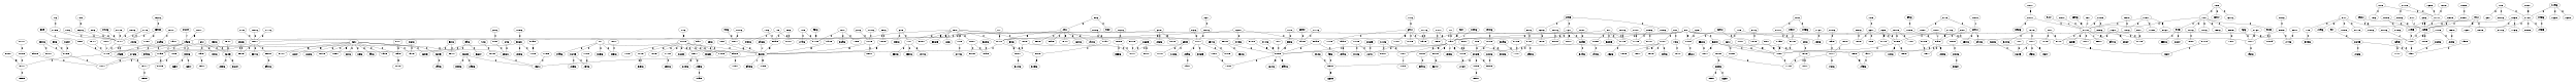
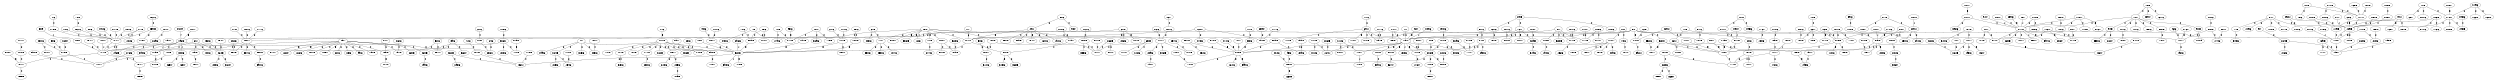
  graph {
    fontname="DejaVu Sans"
    node [fontname="DejaVu Sans"]
    edge [fontname="DejaVu Sans"]
    n1 [label="0_6"]
    n2 [label="275_5"]
    n3 [label="414_4"]
    n4 [label="1_7"]
    n5 [label="184_1"]
    n6 [label="361_2"]
    n7 [label="321_3"]
    n8 [label="2_4"]
    n9 [label="167_5"]
    n10 [label="199_6"]
    n11 [label="303_6"]
    n12 [label="345_6"]
    n13 [label="425_6"]
    n14 [label="457_6"]
    n15 [label="486_4"]
    n16 [label="398_6"]
    n17 [label="428_5"]
    n18 [label="3_4"]
    n19 [label="179_2"]
    n20 [label="214_5"]
    n21 [label="225_5"]
    n22 [label="274_5"]
    n23 [label="363_5"]
    n24 [label="388_3"]
    n25 [label="216_3"]
    n26 [label="447_4"]
    n27 [label="467_4"]
    n28 [label="400_4"]
    n29 [label="208_5"]
    n30 [label="311_5"]
    n31 [label="421_5"]
    n32 [label="438_6"]
    n33 [label="456_6"]
    n34 [label="490_6"]
    n35 [label="4_4"]
    n36 [label="5_0"]
    n37 [label="148_3"]
    n38 [label="196_2"]
    n39 [label="360_1"]
    n40 [label="374_2"]
    n41 [label="473_2"]
    n42 [label="396_4"]
    n43 [label="229_3"]
    n44 [label="256_4"]
    n45 [label="424_3"]
    n46 [label="301_6"]
    n47 [label="390_6"]
    n48 [label="413_2"]
    n49 [label="435_3"]
    n50 [label="403_4"]
    n51 [label="426_7"]
    n52 [label="495_4"]
    n53 [label="6_4"]
    n54 [label="111_6"]
    n55 [label="164_5"]
    n56 [label="209_5"]
    n57 [label="364_7"]
    n58 [label="451_6"]
    n59 [label="251_7"]
    n60 [label="302_5"]
    n61 [label="478_4"]
    n62 [label="7_5"]
    n63 [label="175_6"]
    n64 [label="347_3"]
    n65 [label="8_5"]
    n66 [label="70_6"]
    n67 [label="110_4"]
    n68 [label="287_7"]
    n69 [label="119_6"]
    n70 [label="232_5"]
    n71 [label="238_7"]
    n72 [label="357_5"]
    n73 [label="9_7"]
    n74 [label="267_5"]
    n75 [label="416_6"]
    n76 [label="10_5"]
    n77 [label="479_6"]
    n78 [label="11_8"]
    n79 [label="53_6"]
    n80 [label="12_5"]
    n81 [label="195_6"]
    n82 [label="241_4"]
    n83 [label="317_3"]
    n84 [label="13_4"]
    n85 [label="369_6"]
    n86 [label="445_5"]
    n87 [label="14_5"]
    n88 [label="26_4"]
    n89 [label="481_6"]
    n90 [label="213_5"]
    n91 [label="15_2"]
    n92 [label="46_6"]
    n93 [label="71_5"]
    n94 [label="77_4"]
    n95 [label="182_3"]
    n96 [label="270_4"]
    n97 [label="283_4"]
    n98 [label="315_7"]
    n99 [label="336_5"]
    n100 [label="277_6"]
    n101 [label="153_6"]
    n102 [label="330_6"]
    n103 [label="417_6"]
    n104 [label="258_4"]
    n105 [label="487_4"]
    n106 [label="371_5"]
    n107 [label="306_5"]
    n108 [label="459_6"]
    n109 [label="381_5"]
    n110 [label="439_5"]
    n111 [label="16_5"]
    n112 [label="17_6"]
    n113 [label="101_3"]
    n114 [label="395_5"]
    n115 [label="143_5"]
    n116 [label="146_5"]
    n117 [label="183_4"]
    n118 [label="186_5"]
    n119 [label="204_5"]
    n120 [label="240_5"]
    n121 [label="244_5"]
    n122 [label="482_5"]
    n123 [label="18_6"]
    n124 [label="496_5"]
-   n125 [label="16_4"]
+   n125 [label="19_4"]
    n126 [label="22_6"]
    n127 [label="23_6"]
    n128 [label="99_6"]
    n129 [label="139_5"]
    n130 [label="152_5"]
    n131 [label="155_7"]
    n132 [label="161_5"]
    n133 [label="261_5"]
    n134 [label="291_5"]
    n135 [label="377_7"]
    n136 [label="462_7"]
    n137 [label="466_6"]
    n138 [label="497_5"]
    n139 [label="314_8"]
    n140 [label="499_6"]
    n141 [label="20_5"]
    n142 [label="45_6"]
    n143 [label="407_4"]
    n144 [label="429_3"]
    n145 [label="21_6"]
    n146 [label="157_5"]
    n147 [label="411_7"]
    n148 [label="444_3"]
    n149 [label="24_7"]
    n150 [label="432_5"]
    n151 [label="25_6"]
    n152 [label="120_7"]
    n153 [label="359_5"]
    n154 [label="27_5"]
    n155 [label="484_6"]
    n156 [label="28_6"]
    n157 [label="475_7"]
    n158 [label="29_5"]
    n159 [label="76_4"]
    n160 [label="138_6"]
    n161 [label="168_6"]
    n162 [label="108_7"]
    n163 [label="169_5"]
    n164 [label="328_5"]
    n165 [label="431_8"]
    n166 [label="30_6"]
    n167 [label="373_5"]
    n168 [label="31_9"]
    n169 [label="83_5"]
    n170 [label="32_6"]
    n171 [label="49_4"]
    n172 [label="98_7"]
    n173 [label="351_5"]
    n174 [label="389_5"]
    n175 [label="434_7"]
    n176 [label="460_6"]
    n177 [label="494_6"]
    n178 [label="33_7"]
    n179 [label="224_5"]
    n180 [label="34_7"]
    n181 [label="35_7"]
    n182 [label="247_3"]
    n183 [label="422_4"]
    n184 [label="268_5"]
    n185 [label="355_7"]
    n186 [label="397_6"]
    n187 [label="408_4"]
    n188 [label="36_6"]
    n189 [label="37_4"]
    n190 [label="47_5"]
    n191 [label="207_5"]
    n192 [label="409_6"]
    n193 [label="415_5"]
    n194 [label="375_6"]
    n195 [label="38_4"]
    n196 [label="105_5"]
    n197 [label="379_3"]
    n198 [label="284_6"]
    n199 [label="405_4"]
    n200 [label="430_6"]
    n201 [label="39_6"]
    n202 [label="145_5"]
    n203 [label="40_7"]
    n204 [label="264_5"]
    n205 [label="41_5"]
    n206 [label="65_7"]
    n207 [label="278_4"]
    n208 [label="282_6"]
    n209 [label="498_5"]
    n210 [label="358_5"]
    n211 [label="42_5"]
    n212 [label="66_4"]
    n213 [label="325_3"]
    n214 [label="88_5"]
    n215 [label="480_5"]
    n216 [label="43_5"]
    n217 [label="73_4"]
    n218 [label="189_7"]
    n219 [label="461_6"]
    n220 [label="91_5"]
    n221 [label="97_5"]
    n222 [label="201_6"]
    n223 [label="304_6"]
    n224 [label="323_5"]
    n225 [label="453_6"]
    n226 [label="44_6"]
    n227 [label="69_4"]
    n228 [label="140_7"]
    n229 [label="340_5"]
    n230 [label="394_5"]
    n231 [label="471_5"]
    n232 [label="48_4"]
    n233 [label="442_5"]
    n234 [label="399_6"]
    n235 [label="464_6"]
    n236 [label="50_6"]
    n237 [label="344_6"]
    n238 [label="51_4"]
    n239 [label="404_5"]
    n240 [label="52_6"]
    n241 [label="337_7"]
    n242 [label="54_6"]
    n243 [label="187_5"]
    n244 [label="55_7"]
    n245 [label="56_5"]
    n246 [label="124_8"]
    n247 [label="433_5"]
    n248 [label="441_6"]
    n249 [label="57_5"]
    n250 [label="158_7"]
    n251 [label="219_4"]
    n252 [label="250_6"]
    n253 [label="294_6"]
    n254 [label="58_6"]
    n255 [label="84_5"]
    n256 [label="295_6"]
    n257 [label="59_7"]
    n258 [label="60_6"]
    n259 [label="227_5"]
    n260 [label="350_7"]
    n261 [label="61_5"]
    n262 [label="185_4"]
    n263 [label="254_8"]
    n264 [label="436_6"]
    n265 [label="335_5"]
    n266 [label="352_5"]
    n267 [label="387_6"]
    n268 [label="62_6"]
    n269 [label="81_5"]
    n270 [label="63_5"]
    n271 [label="142_6"]
    n272 [label="217_7"]
    n273 [label="64_5"]
    n274 [label="318_6"]
    n275 [label="67_6"]
    n276 [label="68_6"]
    n277 [label="72_6"]
    n278 [label="203_9"]
    n279 [label="246_7"]
    n280 [label="353_6"]
    n281 [label="458_7"]
    n282 [label="443_7"]
    n283 [label="74_6"]
    n284 [label="237_5"]
    n285 [label="75_8"]
    n286 [label="349_6"]
    n287 [label="78_8"]
    n288 [label="236_6"]
    n289 [label="79_4"]
    n290 [label="334_5"]
    n291 [label="449_3"]
    n292 [label="465_7"]
    n293 [label="80_5"]
    n294 [label="233_5"]
    n295 [label="383_5"]
    n296 [label="423_5"]
    n297 [label="82_6"]
    n298 [label="437_4"]
    n299 [label="454_4"]
    n300 [label="85_6"]
    n301 [label="181_5"]
    n302 [label="86_7"]
    n303 [label="122_6"]
    n304 [label="87_5"]
    n305 [label="89_6"]
    n306 [label="366_7"]
    n307 [label="90_6"]
    n308 [label="113_4"]
    n309 [label="92_7"]
    n310 [label="93_6"]
    n311 [label="94_7"]
    n312 [label="95_6"]
    n313 [label="463_8"]
    n314 [label="96_6"]
    n315 [label="492_6"]
    n316 [label="100_6"]
    n317 [label="248_6"]
    n318 [label="485_6"]
    n319 [label="348_6"]
    n320 [label="288_6"]
    n321 [label="102_6"]
    n322 [label="103_4"]
    n323 [label="316_7"]
    n324 [label="402_6"]
    n325 [label="448_5"]
    n326 [label="104_6"]
    n327 [label="386_7"]
    n328 [label="106_6"]
    n329 [label="135_5"]
    n330 [label="333_6"]
    n331 [label="107_5"]
    n332 [label="114_6"]
    n333 [label="109_6"]
    n334 [label="112_7"]
    n335 [label="115_8"]
    n336 [label="116_4"]
    n337 [label="286_7"]
    n338 [label="117_6"]
    n339 [label="118_7"]
    n340 [label="121_7"]
    n341 [label="211_4"]
    n342 [label="392_6"]
    n343 [label="123_6"]
    n344 [label="125_6"]
    n345 [label="326_4"]
    n346 [label="470_5"]
    n347 [label="488_6"]
    n348 [label="126_5"]
-   n349 [label="150_6"]
    n350 [label="298_6"]
    n351 [label="127_7"]
    n352 [label="188_5"]
    n353 [label="128_7"]
    n354 [label="129_4"]
    n355 [label="130_6"]
    n356 [label="131_5"]
    n357 [label="440_7"]
    n358 [label="132_6"]
    n359 [label="133_5"]
    n360 [label="385_4"]
    n361 [label="134_7"]
    n362 [label="269_6"]
    n363 [label="136_6"]
    n364 [label="159_5"]
    n365 [label="173_7"]
    n366 [label="137_5"]
    n367 [label="220_4"]
    n368 [label="341_6"]
    n369 [label="293_6"]
    n370 [label="406_7"]
    n371 [label="141_5"]
    n372 [label="420_6"]
    n373 [label="144_6"]
    n374 [label="382_7"]
    n375 [label="410_8"]
    n376 [label="147_6"]
    n377 [label="290_5"]
    n378 [label="149_6"]
    n379 [label="166_8"]
    n380 [label="262_8"]
    n381 [label="151_7"]
    n382 [label="154_7"]
    n383 [label="156_5"]
    n384 [label="372_6"]
    n385 [label="446_6"]
    n386 [label="160_7"]
    n387 [label="162_6"]
    n388 [label="163_4"]
    n389 [label="178_6"]
    n390 [label="165_5"]
    n391 [label="170_4"]
    n392 [label="285_5"]
    n393 [label="171_8"]
    n394 [label="172_9"]
    n395 [label="174_6"]
    n396 [label="176_7"]
    n397 [label="177_6"]
    n398 [label="309_6"]
    n399 [label="367_7"]
    n400 [label="476_7"]
    n401 [label="180_6"]
    n402 [label="300_7"]
    n403 [label="419_5"]
    n404 [label="343_6"]
+   n405 [label="362_5"]
    n406 [label="391_6"]
    n407 [label="483_5"]
    n408 [label="190_6"]
    n409 [label="210_5"]
    n410 [label="312_6"]
    n411 [label="191_7"]
    n412 [label="192_4"]
    n413 [label="243_6"]
    n414 [label="193_5"]
    n415 [label="194_6"]
    n416 [label="365_7"]
    n417 [label="468_7"]
    n418 [label="197_7"]
    n419 [label="276_6"]
    n420 [label="198_6"]
    n421 [label="200_7"]
    n422 [label="202_5"]
    n423 [label="253_6"]
    n424 [label="205_5"]
    n425 [label="245_6"]
    n426 [label="206_6"]
    n427 [label="212_6"]
    n428 [label="289_5"]
    n429 [label="427_4"]
    n430 [label="215_4"]
    n431 [label="452_7"]
    n432 [label="218_6"]
    n433 [label="313_5"]
    n434 [label="477_6"]
    n435 [label="493_6"]
    n436 [label="221_6"]
    n437 [label="222_6"]
    n438 [label="279_4"]
    n439 [label="223_7"]
    n440 [label="226_5"]
    n441 [label="228_6"]
    n442 [label="230_8"]
    n443 [label="472_6"]
    n444 [label="231_5"]
    n445 [label="263_6"]
    n446 [label="265_7"]
    n447 [label="450_7"]
    n448 [label="234_4"]
    n449 [label="235_6"]
    n450 [label="327_7"]
    n451 [label="239_6"]
    n452 [label="242_6"]
    n453 [label="249_5"]
    n454 [label="252_5"]
    n455 [label="255_8"]
    n456 [label="257_6"]
    n457 [label="259_7"]
    n458 [label="260_6"]
    n459 [label="266_5"]
    n460 [label="320_7"]
    n461 [label="491_7"]
    n462 [label="271_6"]
    n463 [label="272_5"]
    n464 [label="332_6"]
    n465 [label="273_5"]
    n466 [label="280_7"]
    n467 [label="281_5"]
    n468 [label="292_7"]
    n469 [label="296_6"]
    n470 [label="297_5"]
    n471 [label="299_8"]
    n472 [label="489_6"]
    n473 [label="305_7"]
    n474 [label="307_5"]
    n475 [label="308_7"]
    n476 [label="310_5"]
    n477 [label="319_8"]
    n478 [label="322_5"]
    n479 [label="324_6"]
    n480 [label="329_6"]
    n481 [label="331_5"]
    n482 [label="354_6"]
    n483 [label="338_8"]
    n484 [label="339_5"]
    n485 [label="342_8"]
    n486 [label="346_6"]
    n487 [label="356_6"]
    n488 [label="368_6"]
    n489 [label="370_5"]
    n490 [label="376_7"]
    n491 [label="378_8"]
    n492 [label="380_7"]
    n493 [label="384_6"]
    n494 [label="393_5"]
    n495 [label="401_5"]
    n496 [label="455_5"]
    n497 [label="412_7"]
    n498 [label="418_7"]
    n499 [label="469_5"]
    n500 [label="474_7"]
    n1 -- n2 [label=1]
    n2 -- n3 [label=1]
    n3 -- n45 [label=1]
    n3 -- n124 [label=1]
    n4 -- n5 [label=6]
    n5 -- n6 [label=1]
    n5 -- n7 [label=2]
    n6 -- n15 [label=2]
    n6 -- n16 [label=4]
    n6 -- n17 [label=3]
    n7 -- n404 [label=3]
+   n7 -- n405 [label=2]
    n8 -- n6 [label=2]
    n8 -- n9 [label=1]
    n8 -- n10 [label=2]
    n8 -- n11 [label=2]
    n8 -- n12 [label=2]
    n9 -- n13 [label=1]
    n9 -- n14 [label=1]
    n18 -- n19 [label=2]
    n18 -- n20 [label=1]
    n18 -- n21 [label=1]
    n18 -- n22 [label=1]
    n18 -- n23 [label=1]
    n19 -- n24 [label=1]
    n19 -- n25 [label=1]
    n19 -- n26 [label=2]
    n19 -- n27 [label=2]
    n19 -- n28 [label=2]
    n19 -- n29 [label=3]
    n19 -- n30 [label=3]
    n19 -- n31 [label=3]
    n19 -- n32 [label=4]
    n20 -- n33 [label=1]
    n21 -- n34 [label=1]
    n24 -- n233 [label=2]
    n24 -- n234 [label=3]
    n24 -- n235 [label=3]
    n25 -- n294 [label=2]
    n25 -- n295 [label=2]
    n25 -- n296 [label=2]
    n28 -- n375 [label=4]
    n29 -- n398 [label=1]
    n30 -- n399 [label=2]
    n31 -- n400 [label=2]
    n35 -- n19 [label=2]
    n36 -- n5 [label=1]
    n36 -- n19 [label=2]
    n36 -- n37 [label=3]
    n36 -- n38 [label=2]
    n36 -- n39 [label=1]
    n36 -- n40 [label=2]
    n36 -- n41 [label=2]
    n37 -- n42 [label=1]
    n38 -- n43 [label=1]
    n38 -- n44 [label=2]
    n38 -- n45 [label=1]
    n38 -- n46 [label=4]
    n38 -- n47 [label=4]
    n39 -- n48 [label=1]
    n39 -- n49 [label=2]
    n39 -- n50 [label=3]
    n40 -- n51 [label=5]
    n41 -- n52 [label=2]
    n43 -- n60 [label=2]
    n43 -- n61 [label=1]
    n45 -- n298 [label=1]
    n45 -- n299 [label=1]
    n46 -- n416 [label=1]
    n46 -- n417 [label=1]
    n48 -- n148 [label=1]
    n49 -- n435 [label=3]
    n53 -- n43 [label=1]
    n53 -- n54 [label=2]
    n53 -- n55 [label=1]
    n53 -- n56 [label=1]
    n55 -- n57 [label=2]
    n55 -- n58 [label=1]
    n56 -- n59 [label=2]
    n62 -- n63 [label=1]
    n62 -- n64 [label=2]
    n65 -- n66 [label=1]
    n65 -- n67 [label=1]
    n66 -- n68 [label=1]
    n67 -- n24 [label=1]
    n67 -- n69 [label=2]
    n67 -- n70 [label=1]
    n67 -- n71 [label=3]
    n67 -- n72 [label=1]
    n73 -- n74 [label=2]
    n74 -- n52 [label=1]
    n74 -- n75 [label=1]
    n76 -- n64 [label=2]
    n76 -- n77 [label=1]
    n78 -- n79 [label=2]
    n79 -- n24 [label=3]
    n80 -- n81 [label=1]
    n80 -- n82 [label=1]
    n82 -- n83 [label=1]
    n83 -- n48 [label=1]
    n84 -- n64 [label=1]
    n84 -- n85 [label=2]
    n84 -- n86 [label=1]
    n87 -- n88 [label=1]
    n87 -- n89 [label=1]
    n88 -- n48 [label=2]
    n88 -- n90 [label=1]
    n91 -- n5 [label=1]
    n91 -- n64 [label=1]
    n91 -- n92 [label=4]
    n91 -- n93 [label=3]
    n91 -- n94 [label=2]
    n91 -- n95 [label=1]
    n91 -- n96 [label=2]
    n91 -- n97 [label=2]
    n91 -- n98 [label=5]
    n91 -- n99 [label=3]
    n93 -- n100 [label=1]
    n94 -- n101 [label=2]
    n94 -- n102 [label=2]
    n94 -- n103 [label=2]
    n95 -- n104 [label=1]
    n95 -- n105 [label=1]
    n96 -- n106 [label=1]
    n96 -- n107 [label=1]
    n96 -- n108 [label=2]
    n97 -- n109 [label=1]
    n97 -- n110 [label=1]
    n104 -- n237 [label=2]
    n108 -- n461 [label=1]
    n111 -- n37 [label=2]
    n112 -- n113 [label=3]
    n113 -- n6 [label=1]
    n113 -- n114 [label=2]
    n113 -- n115 [label=2]
    n113 -- n116 [label=2]
    n113 -- n117 [label=1]
    n113 -- n118 [label=2]
    n113 -- n119 [label=2]
    n113 -- n120 [label=2]
    n113 -- n121 [label=2]
    n113 -- n122 [label=2]
    n114 -- n157 [label=2]
    n117 -- n317 [label=2]
    n117 -- n318 [label=2]
    n119 -- n319 [label=1]
    n121 -- n320 [label=1]
    n123 -- n3 [label=2]
    n125 -- n43 [label=1]
    n125 -- n126 [label=2]
    n125 -- n127 [label=2]
    n125 -- n128 [label=2]
    n125 -- n129 [label=1]
    n125 -- n130 [label=1]
    n125 -- n131 [label=3]
    n125 -- n132 [label=1]
    n125 -- n133 [label=1]
    n125 -- n134 [label=1]
    n125 -- n135 [label=3]
    n125 -- n136 [label=3]
    n125 -- n137 [label=2]
    n125 -- n138 [label=1]
    n129 -- n139 [label=3]
    n132 -- n140 [label=1]
    n141 -- n142 [label=1]
    n141 -- n143 [label=1]
    n143 -- n144 [label=1]
    n144 -- n41 [label=1]
    n144 -- n150 [label=2]
    n145 -- n146 [label=1]
    n146 -- n147 [label=2]
    n146 -- n148 [label=2]
    n149 -- n144 [label=4]
    n151 -- n152 [label=1]
    n151 -- n153 [label=1]
    n153 -- n6 [label=3]
    n154 -- n3 [label=1]
    n154 -- n155 [label=1]
    n156 -- n114 [label=1]
    n158 -- n159 [label=1]
    n158 -- n160 [label=1]
    n158 -- n161 [label=1]
    n159 -- n19 [label=2]
    n159 -- n162 [label=3]
    n159 -- n163 [label=1]
    n159 -- n164 [label=1]
    n161 -- n165 [label=2]
    n163 -- n286 [label=1]
    n166 -- n167 [label=1]
    n167 -- n61 [label=1]
    n168 -- n169 [label=4]
    n169 -- n45 [label=2]
    n170 -- n171 [label=2]
    n170 -- n172 [label=1]
    n171 -- n5 [label=3]
    n171 -- n173 [label=1]
    n171 -- n174 [label=1]
    n171 -- n175 [label=3]
    n171 -- n176 [label=2]
    n171 -- n177 [label=2]
    n178 -- n179 [label=2]
    n180 -- n129 [label=2]
    n181 -- n182 [label=4]
    n182 -- n40 [label=1]
    n182 -- n183 [label=1]
    n182 -- n184 [label=2]
    n182 -- n185 [label=4]
    n182 -- n186 [label=3]
    n182 -- n187 [label=1]
    n183 -- n315 [label=2]
    n188 -- n96 [label=2]
    n189 -- n144 [label=1]
    n189 -- n190 [label=1]
    n189 -- n191 [label=1]
    n189 -- n192 [label=2]
    n189 -- n193 [label=1]
    n190 -- n194 [label=1]
    n195 -- n196 [label=1]
    n195 -- n197 [label=1]
    n196 -- n198 [label=1]
    n197 -- n48 [label=1]
    n197 -- n199 [label=1]
    n197 -- n200 [label=3]
    n198 -- n327 [label=1]
    n201 -- n202 [label=1]
    n202 -- n197 [label=2]
    n203 -- n204 [label=2]
    n205 -- n206 [label=2]
    n205 -- n207 [label=1]
    n205 -- n208 [label=1]
    n207 -- n144 [label=1]
    n207 -- n209 [label=1]
    n207 -- n210 [label=1]
    n211 -- n212 [label=1]
    n212 -- n213 [label=1]
    n212 -- n214 [label=1]
    n212 -- n215 [label=1]
    n213 -- n48 [label=1]
    n213 -- n247 [label=2]
    n213 -- n248 [label=3]
    n216 -- n217 [label=1]
    n216 -- n218 [label=2]
    n216 -- n219 [label=1]
    n217 -- n182 [label=1]
    n217 -- n220 [label=1]
    n217 -- n221 [label=1]
    n217 -- n222 [label=2]
    n217 -- n223 [label=2]
    n217 -- n224 [label=1]
    n217 -- n225 [label=2]
    n220 -- n278 [label=4]
    n221 -- n279 [label=2]
    n221 -- n280 [label=1]
    n223 -- n281 [label=1]
    n224 -- n282 [label=2]
    n226 -- n227 [label=2]
    n227 -- n19 [label=2]
    n227 -- n228 [label=3]
    n227 -- n229 [label=1]
    n227 -- n230 [label=1]
    n227 -- n231 [label=1]
    n232 -- n24 [label=1]
    n236 -- n104 [label=2]
    n238 -- n40 [label=2]
    n238 -- n239 [label=1]
    n240 -- n133 [label=1]
    n240 -- n241 [label=1]
    n242 -- n243 [label=1]
    n244 -- n48 [label=5]
    n245 -- n213 [label=2]
    n245 -- n246 [label=3]
    n249 -- n250 [label=2]
    n249 -- n251 [label=1]
    n251 -- n213 [label=1]
    n251 -- n252 [label=2]
    n251 -- n253 [label=2]
    n254 -- n255 [label=1]
    n255 -- n26 [label=1]
    n255 -- n256 [label=1]
    n257 -- n115 [label=2]
    n258 -- n259 [label=1]
    n259 -- n6 [label=3]
    n259 -- n260 [label=2]
    n261 -- n262 [label=1]
    n261 -- n263 [label=3]
    n261 -- n264 [label=1]
    n262 -- n45 [label=1]
    n262 -- n265 [label=1]
    n262 -- n266 [label=1]
    n262 -- n267 [label=2]
    n265 -- n406 [label=1]
    n268 -- n269 [label=1]
    n269 -- n44 [label=1]
    n270 -- n105 [label=1]
    n270 -- n271 [label=1]
    n270 -- n272 [label=2]
    n273 -- n94 [label=1]
    n273 -- n274 [label=1]
    n275 -- n44 [label=2]
    n276 -- n144 [label=3]
    n277 -- n153 [label=1]
    n283 -- n284 [label=1]
    n284 -- n15 [label=1]
    n285 -- n6 [label=6]
    n287 -- n288 [label=2]
    n288 -- n3 [label=2]
    n289 -- n290 [label=1]
    n289 -- n291 [label=1]
    n289 -- n292 [label=3]
    n291 -- n41 [label=1]
    n293 -- n25 [label=2]
    n294 -- n313 [label=3]
    n296 -- n431 [label=2]
    n297 -- n3 [label=2]
    n298 -- n407 [label=1]
    n299 -- n496 [label=1]
    n300 -- n301 [label=1]
    n301 -- n6 [label=3]
    n302 -- n303 [label=1]
    n303 -- n96 [label=2]
    n304 -- n262 [label=1]
    n305 -- n132 [label=1]
    n305 -- n306 [label=1]
    n307 -- n308 [label=2]
    n308 -- n6 [label=2]
    n309 -- n19 [label=5]
    n310 -- n64 [label=3]
    n311 -- n182 [label=4]
    n312 -- n294 [label=1]
    n314 -- n183 [label=2]
    n316 -- n259 [label=1]
    n318 -- n403 [label=1]
    n321 -- n308 [label=2]
    n322 -- n182 [label=1]
    n322 -- n323 [label=3]
    n322 -- n324 [label=2]
    n322 -- n325 [label=1]
    n326 -- n294 [label=1]
    n328 -- n329 [label=1]
    n329 -- n105 [label=1]
    n329 -- n330 [label=1]
    n331 -- n27 [label=1]
    n331 -- n332 [label=1]
    n333 -- n19 [label=4]
    n334 -- n38 [label=5]
    n335 -- n251 [label=4]
    n336 -- n40 [label=2]
    n336 -- n179 [label=1]
    n336 -- n337 [label=3]
    n338 -- n230 [label=1]
    n339 -- n233 [label=2]
    n340 -- n341 [label=3]
    n341 -- n182 [label=1]
    n341 -- n342 [label=2]
    n343 -- n262 [label=2]
    n344 -- n345 [label=2]
    n345 -- n45 [label=1]
    n345 -- n346 [label=1]
    n345 -- n347 [label=2]
    n348 -- n15 [label=1]
-   n348 -- n349 [label=1]
    n348 -- n350 [label=1]
    n351 -- n352 [label=2]
    n352 -- n298 [label=1]
    n353 -- n163 [label=2]
    n354 -- n37 [label=1]
    n354 -- n243 [label=1]
    n355 -- n20 [label=1]
    n356 -- n213 [label=2]
    n356 -- n357 [label=2]
    n358 -- n55 [label=1]
    n359 -- n360 [label=1]
    n360 -- n144 [label=1]
    n361 -- n362 [label=1]
    n362 -- n124 [label=1]
    n363 -- n364 [label=1]
    n364 -- n3 [label=1]
    n364 -- n365 [label=2]
    n366 -- n367 [label=1]
    n366 -- n368 [label=1]
    n367 -- n49 [label=1]
    n367 -- n204 [label=1]
    n367 -- n369 [label=2]
    n367 -- n370 [label=3]
    n371 -- n41 [label=3]
    n371 -- n372 [label=1]
    n373 -- n28 [label=2]
    n373 -- n374 [label=1]
    n376 -- n377 [label=1]
    n378 -- n207 [label=2]
    n378 -- n379 [label=2]
    n378 -- n380 [label=2]
    n381 -- n197 [label=4]
    n382 -- n55 [label=2]
    n383 -- n291 [label=2]
    n383 -- n384 [label=1]
    n383 -- n385 [label=1]
    n386 -- n167 [label=2]
    n387 -- n204 [label=1]
    n388 -- n5 [label=3]
    n388 -- n377 [label=1]
    n388 -- n389 [label=2]
    n390 -- n143 [label=1]
    n391 -- n19 [label=2]
    n391 -- n392 [label=1]
    n393 -- n14 [label=2]
    n394 -- n38 [label=7]
    n395 -- n24 [label=3]
    n396 -- n89 [label=1]
    n397 -- n262 [label=2]
    n401 -- n167 [label=1]
    n401 -- n402 [label=1]
    n408 -- n409 [label=1]
    n409 -- n25 [label=2]
    n409 -- n410 [label=1]
    n411 -- n83 [label=4]
    n412 -- n291 [label=1]
    n412 -- n413 [label=2]
    n414 -- n52 [label=1]
    n415 -- n3 [label=2]
    n418 -- n419 [label=1]
    n419 -- n61 [label=2]
    n420 -- n209 [label=1]
    n421 -- n22 [label=2]
    n422 -- n182 [label=2]
    n422 -- n423 [label=1]
    n424 -- n291 [label=2]
    n424 -- n425 [label=1]
    n426 -- n266 [label=1]
    n427 -- n428 [label=1]
    n428 -- n429 [label=1]
    n429 -- n148 [label=1]
    n429 -- n443 [label=2]
    n430 -- n182 [label=1]
    n432 -- n433 [label=1]
    n433 -- n183 [label=1]
    n433 -- n434 [label=1]
    n436 -- n164 [label=1]
    n437 -- n438 [label=2]
    n438 -- n7 [label=1]
    n439 -- n207 [label=3]
    n440 -- n27 [label=1]
    n441 -- n215 [label=1]
    n442 -- n429 [label=4]
    n444 -- n148 [label=2]
    n444 -- n445 [label=1]
    n445 -- n446 [label=1]
    n445 -- n447 [label=1]
    n448 -- n45 [label=1]
    n449 -- n22 [label=1]
    n449 -- n450 [label=1]
    n451 -- n182 [label=3]
    n452 -- n295 [label=1]
    n453 -- n48 [label=3]
    n454 -- n144 [label=2]
    n455 -- n372 [label=2]
    n456 -- n106 [label=1]
    n457 -- n377 [label=2]
    n458 -- n52 [label=2]
    n459 -- n105 [label=1]
    n459 -- n460 [label=2]
    n462 -- n197 [label=3]
    n463 -- n143 [label=1]
    n463 -- n464 [label=1]
    n465 -- n15 [label=1]
    n466 -- n11 [label=1]
    n467 -- n143 [label=1]
    n468 -- n435 [label=1]
    n469 -- n6 [label=4]
    n470 -- n6 [label=3]
    n471 -- n472 [label=2]
    n473 -- n298 [label=3]
    n474 -- n3 [label=1]
    n475 -- n31 [label=2]
    n476 -- n199 [label=1]
    n477 -- n346 [label=3]
    n478 -- n105 [label=1]
    n479 -- n41 [label=4]
    n480 -- n26 [label=2]
    n481 -- n24 [label=2]
    n481 -- n482 [label=1]
    n483 -- n324 [label=2]
    n484 -- n24 [label=2]
    n484 -- n472 [label=1]
    n485 -- n51 [label=1]
    n486 -- n138 [label=1]
    n487 -- n50 [label=2]
    n488 -- n110 [label=1]
    n489 -- n26 [label=1]
    n490 -- n183 [label=3]
    n491 -- n24 [label=5]
    n492 -- n434 [label=1]
    n493 -- n3 [label=2]
    n494 -- n61 [label=1]
    n495 -- n299 [label=1]
    n497 -- n48 [label=5]
    n498 -- n45 [label=4]
    n499 -- n52 [label=1]
    n499 -- n500 [label=2]
  }
